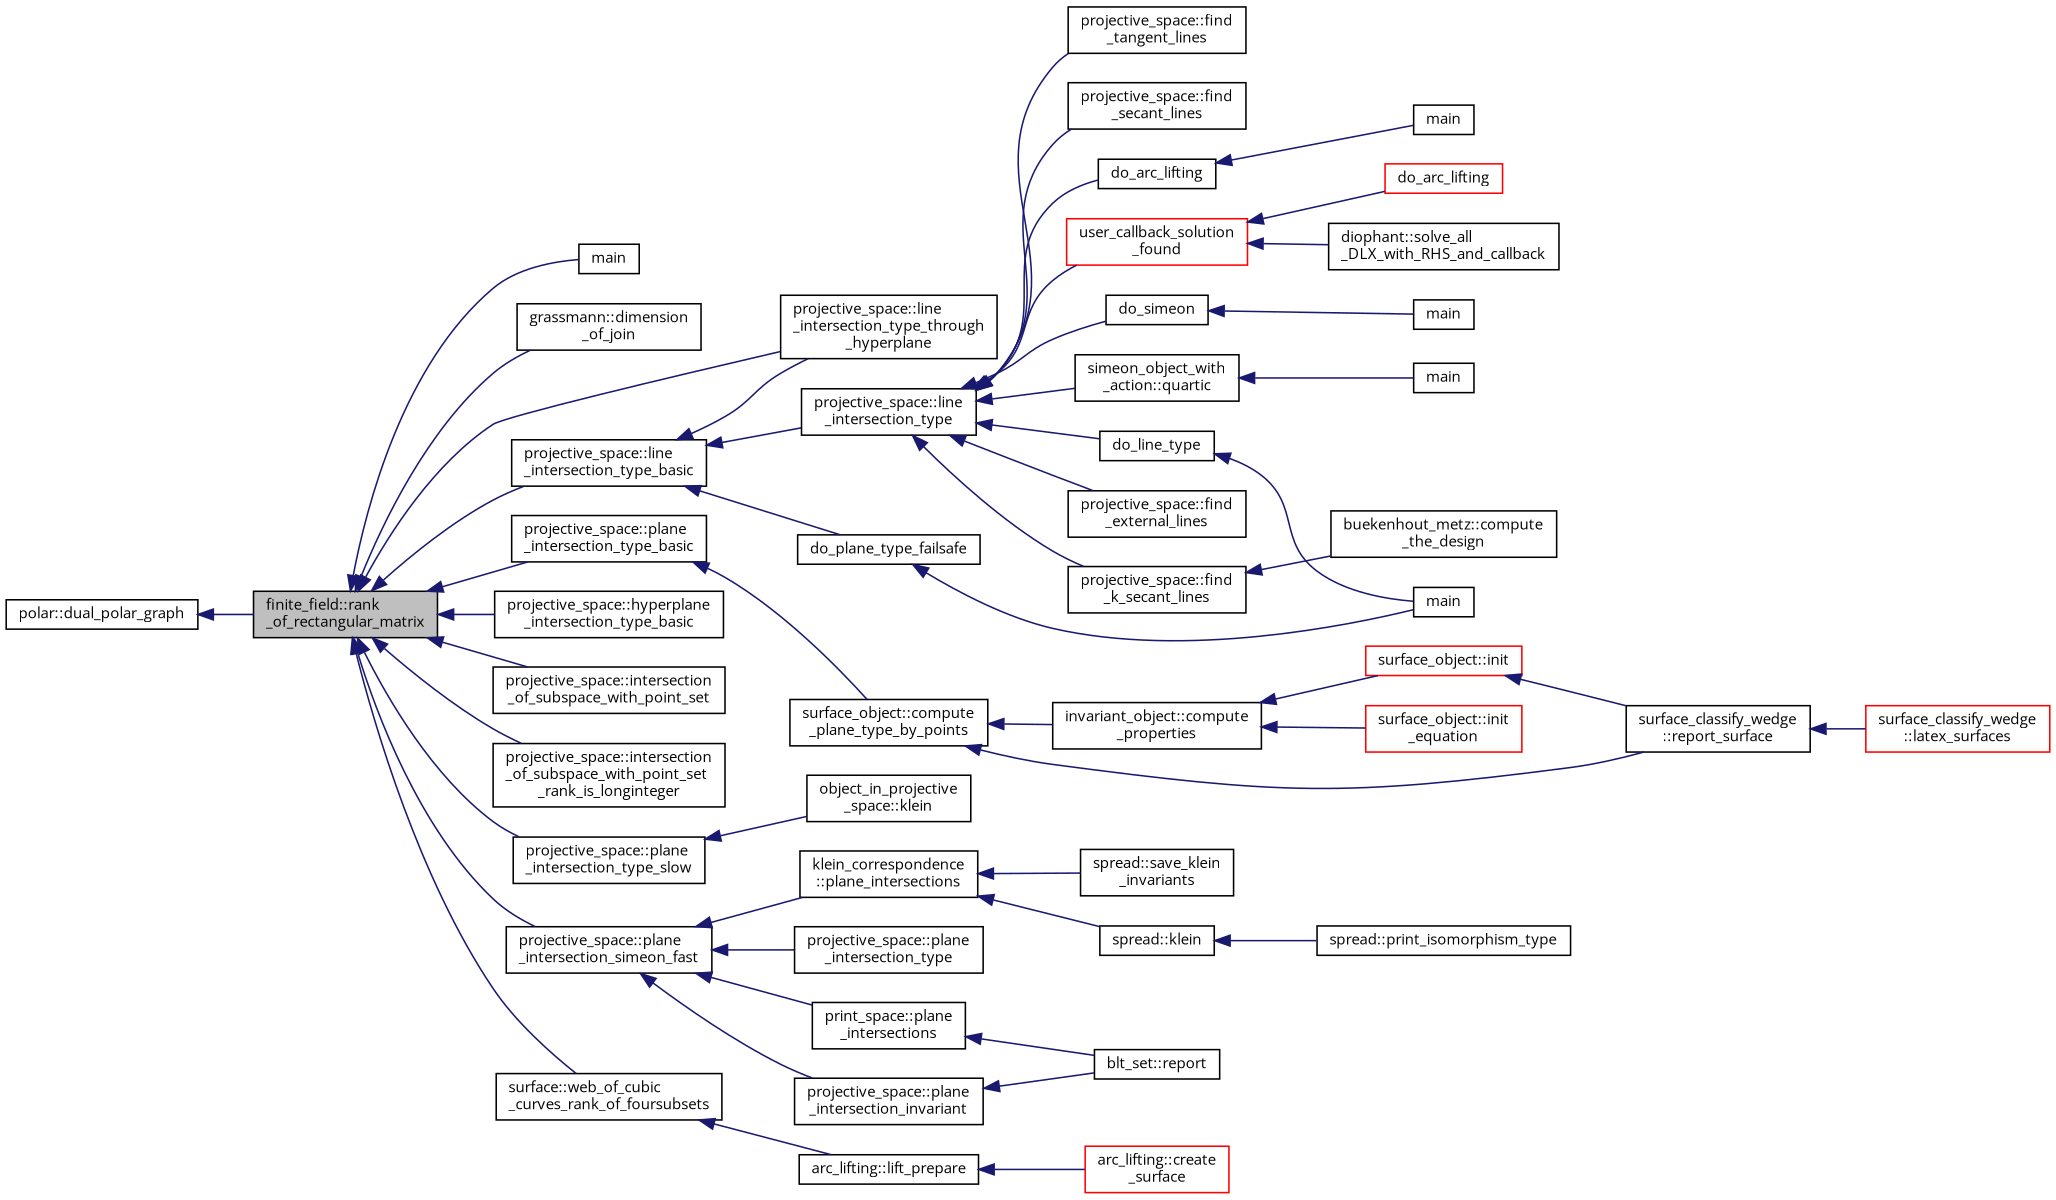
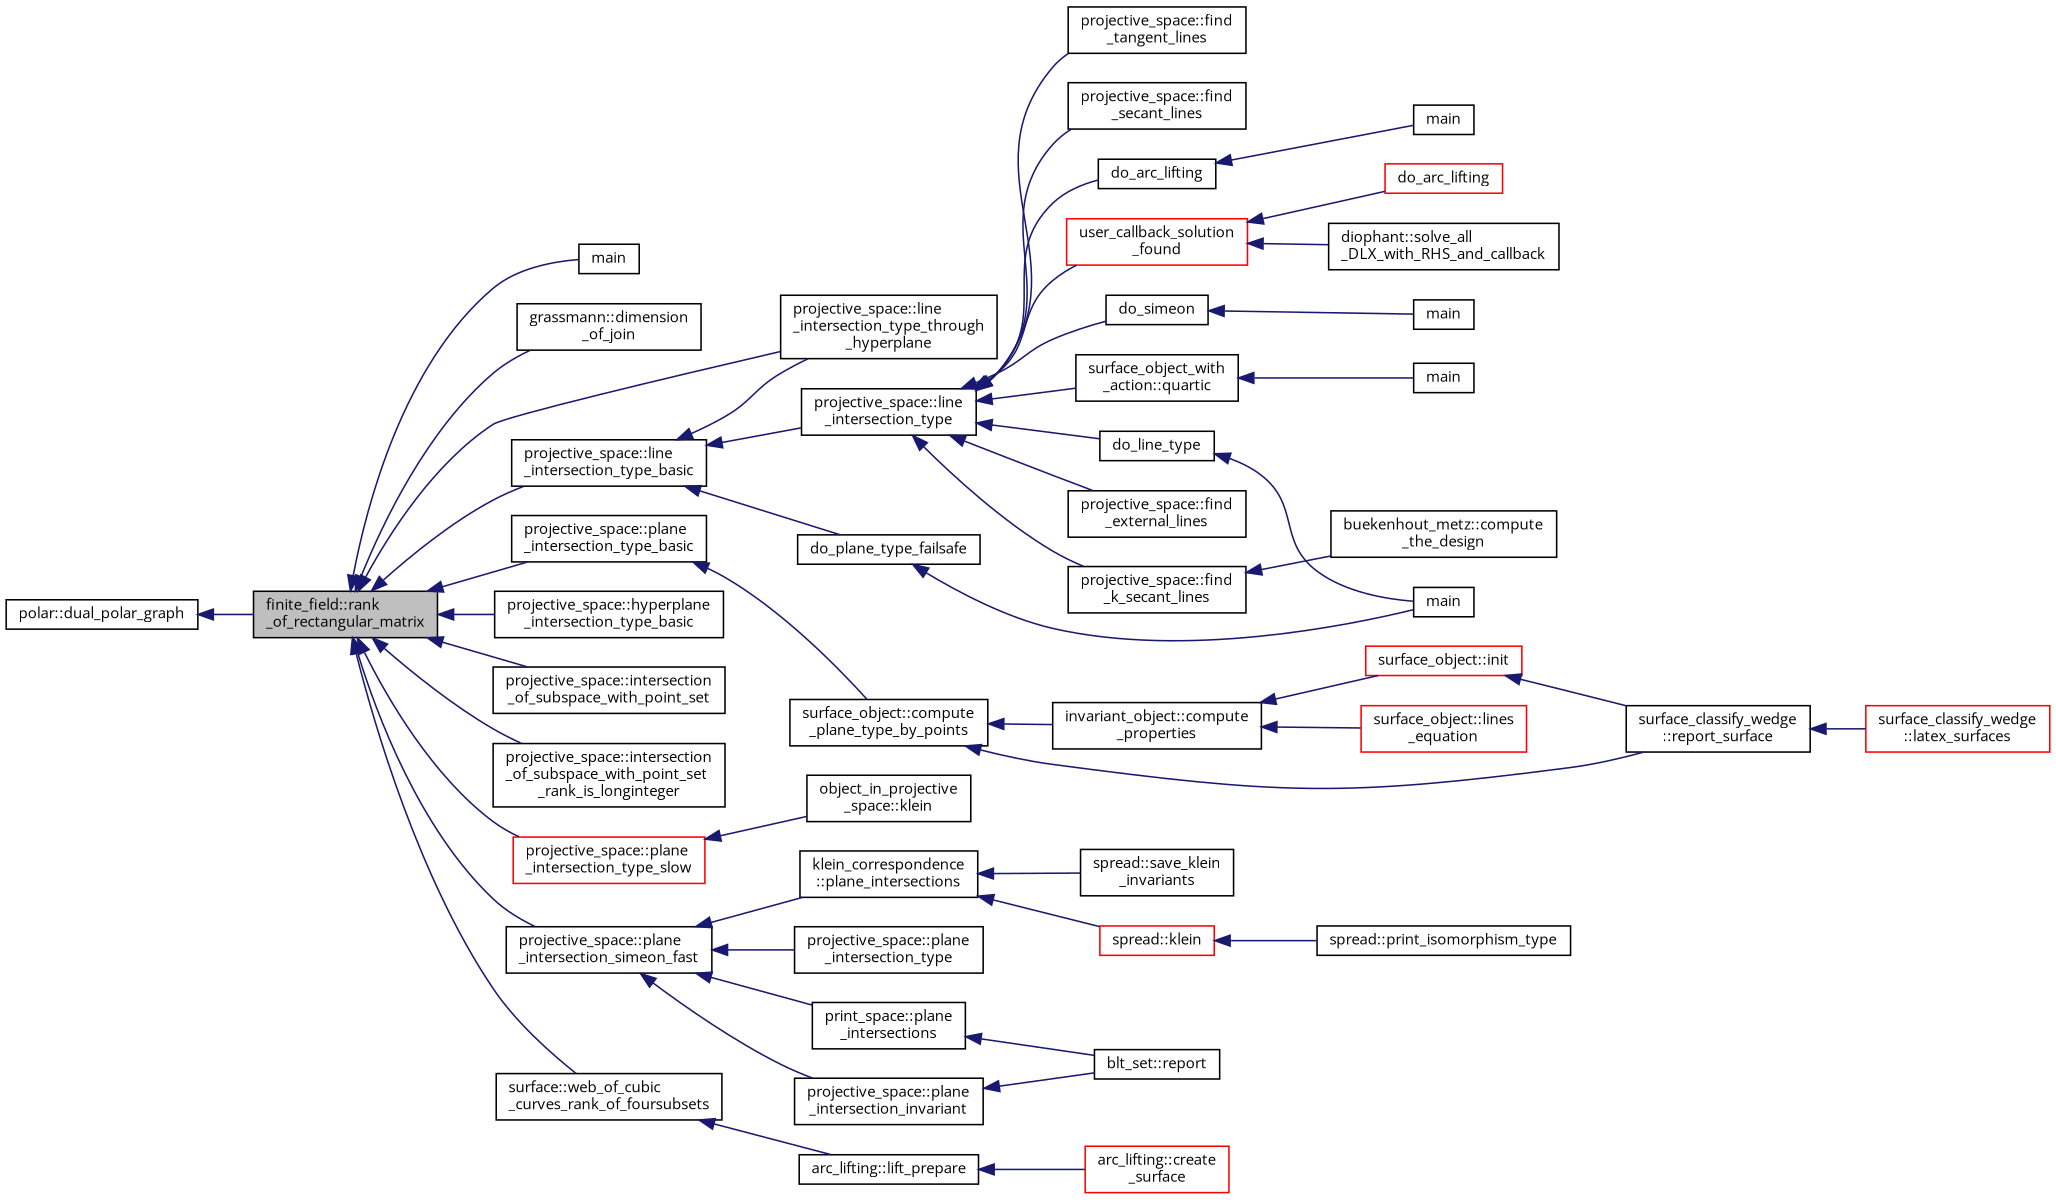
  digraph {
    fontname="Open Sans"
    rankdir=LR
    node [color=black fillcolor=white fontname="Open Sans" fontsize=10 shape=record style=filled]
    edge [color=midnightblue dir=back fontname="Open Sans" fontsize=10 labelfontname=Helvetica labelfontsize=10 style=solid]
    n1 [fillcolor=grey75 fontcolor=black height=0.2 label="finite_field::rank\l_of_rectangular_matrix" width=0.4]
    n2 [height=0.2 label=main width=0.4]
    n3 [height=0.2 label="grassmann::dimension\l_of_join" width=0.4]
    n4 [height=0.2 label="projective_space::line\l_intersection_type_basic" width=0.4]
    n5 [height=0.2 label="projective_space::line\l_intersection_type_through\l_hyperplane" width=0.4]
    n6 [height=0.2 label="projective_space::plane\l_intersection_type_basic" width=0.4]
    n7 [height=0.2 label="projective_space::hyperplane\l_intersection_type_basic" width=0.4]
    n8 [height=0.2 label="projective_space::intersection\l_of_subspace_with_point_set" width=0.4]
    n9 [height=0.2 label="projective_space::intersection\l_of_subspace_with_point_set\l_rank_is_longinteger" width=0.4]
-   n10 [height=0.2 label="projective_space::plane\l_intersection_type_slow" width=0.4]
+   n10 [color=red height=0.2 label="projective_space::plane\l_intersection_type_slow" width=0.4]
    n11 [height=0.2 label="projective_space::plane\l_intersection_simeon_fast" width=0.4]
    n12 [height=0.2 label="surface::web_of_cubic\l_curves_rank_of_foursubsets" width=0.4]
    n13 [height=0.2 label="polar::dual_polar_graph" width=0.4]
    n14 [height=0.2 label="projective_space::line\l_intersection_type" width=0.4]
    n15 [height=0.2 label=do_plane_type_failsafe width=0.4]
    n16 [height=0.2 label="surface_object::compute\l_plane_type_by_points" width=0.4]
    n17 [height=0.2 label="object_in_projective\l_space::klein" width=0.4]
    n18 [height=0.2 label="klein_correspondence\l::plane_intersections" width=0.4]
    n19 [height=0.2 label="projective_space::plane\l_intersection_invariant" width=0.4]
    n20 [height=0.2 label="projective_space::plane\l_intersection_type" width=0.4]
    n21 [height=0.2 label="print_space::plane\l_intersections" width=0.4]
    n22 [height=0.2 label="arc_lifting::lift_prepare" width=0.4]
    n23 [height=0.2 label=do_arc_lifting width=0.4]
    n24 [color=red height=0.2 label="user_callback_solution\l_found" width=0.4]
    n25 [height=0.2 label=do_simeon width=0.4]
    n26 [height=0.2 label=do_line_type width=0.4]
    n27 [height=0.2 label="projective_space::find\l_external_lines" width=0.4]
    n28 [height=0.2 label="projective_space::find\l_tangent_lines" width=0.4]
    n29 [height=0.2 label="projective_space::find\l_secant_lines" width=0.4]
    n30 [height=0.2 label="projective_space::find\l_k_secant_lines" width=0.4]
-   n31 [height=0.2 label="simeon_object_with\l_action::quartic" width=0.4]
+   n31 [height=0.2 label="surface_object_with\l_action::quartic" width=0.4]
    n32 [height=0.2 label=main width=0.4]
    n33 [color=red height=0.2 label=do_arc_lifting width=0.4]
    n34 [height=0.2 label="diophant::solve_all\l_DLX_with_RHS_and_callback" width=0.4]
    n35 [height=0.2 label=main width=0.4]
    n36 [height=0.2 label=main width=0.4]
    n37 [height=0.2 label="buekenhout_metz::compute\l_the_design" width=0.4]
    n38 [height=0.2 label=main width=0.4]
    n39 [height=0.2 label="invariant_object::compute\l_properties" width=0.4]
    n40 [height=0.2 label="surface_classify_wedge\l::report_surface" width=0.4]
-   n41 [color=red height=0.2 label="surface_object::init\l_equation" width=0.4]
+   n41 [color=red height=0.2 label="surface_object::lines\l_equation" width=0.4]
    n42 [color=red height=0.2 label="surface_object::init" width=0.4]
    n43 [color=red height=0.2 label="surface_classify_wedge\l::latex_surfaces" width=0.4]
    n44 [height=0.2 label="spread::save_klein\l_invariants" width=0.4]
-   n45 [height=0.2 label="spread::klein" width=0.4]
+   n45 [color=red height=0.2 label="spread::klein" width=0.4]
    n46 [height=0.2 label="blt_set::report" width=0.4]
    n47 [height=0.2 label="spread::print_isomorphism_type" width=0.4]
    n48 [color=red height=0.2 label="arc_lifting::create\l_surface" width=0.4]
    n1 -> n2
    n1 -> n3
    n1 -> n4
    n1 -> n5
    n1 -> n6
    n1 -> n7
    n1 -> n8
    n1 -> n9
    n1 -> n10
    n1 -> n11
    n1 -> n12
    n4 -> n5
    n4 -> n14
    n4 -> n15
    n6 -> n16
    n10 -> n17
    n11 -> n18
    n11 -> n19
    n11 -> n20
    n11 -> n21
    n12 -> n22
    n13 -> n1
    n14 -> n23
    n14 -> n24
    n14 -> n25
    n14 -> n26
    n14 -> n27
    n14 -> n28
    n14 -> n29
    n14 -> n30
    n14 -> n31
    n15 -> n36
    n16 -> n39
    n16 -> n40
    n18 -> n44
    n18 -> n45
    n19 -> n46
    n21 -> n46
    n22 -> n48
    n23 -> n32
    n24 -> n33
    n24 -> n34
    n25 -> n35
    n26 -> n36
    n30 -> n37
    n31 -> n38
    n39 -> n41
    n39 -> n42
    n40 -> n43
    n42 -> n40
    n45 -> n47
  }
